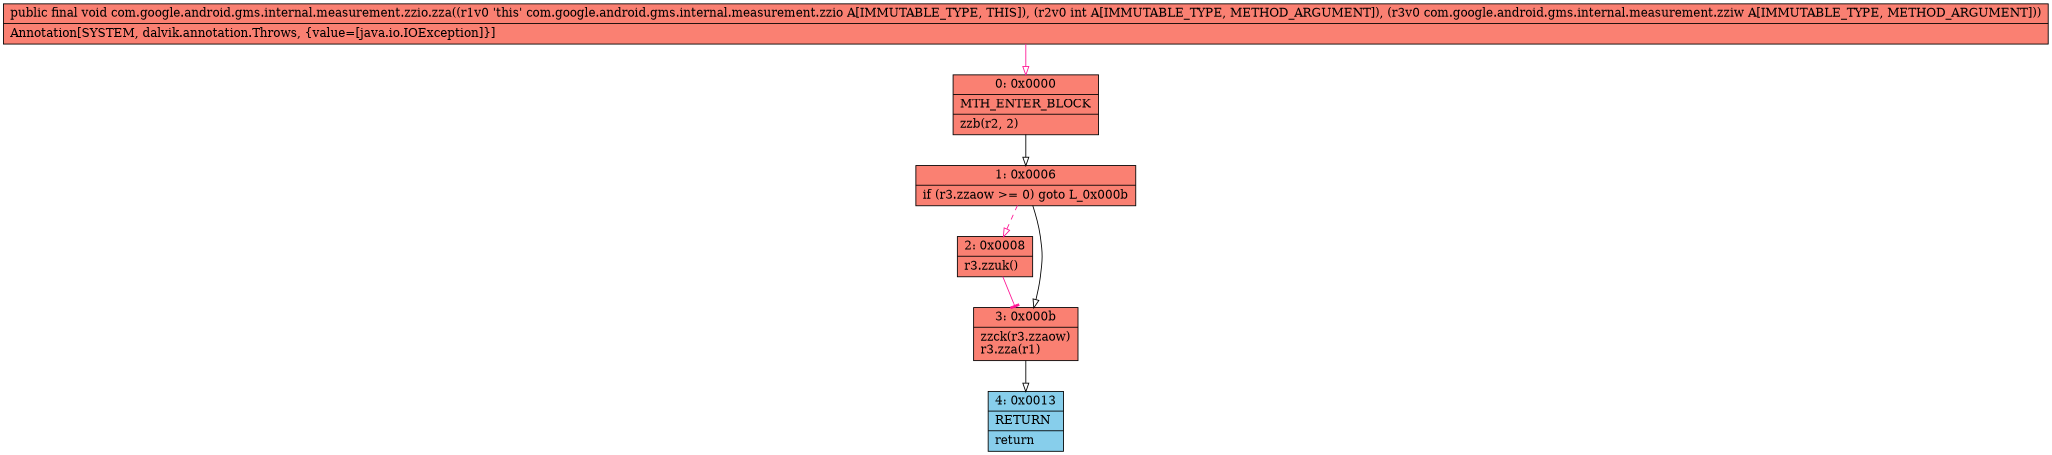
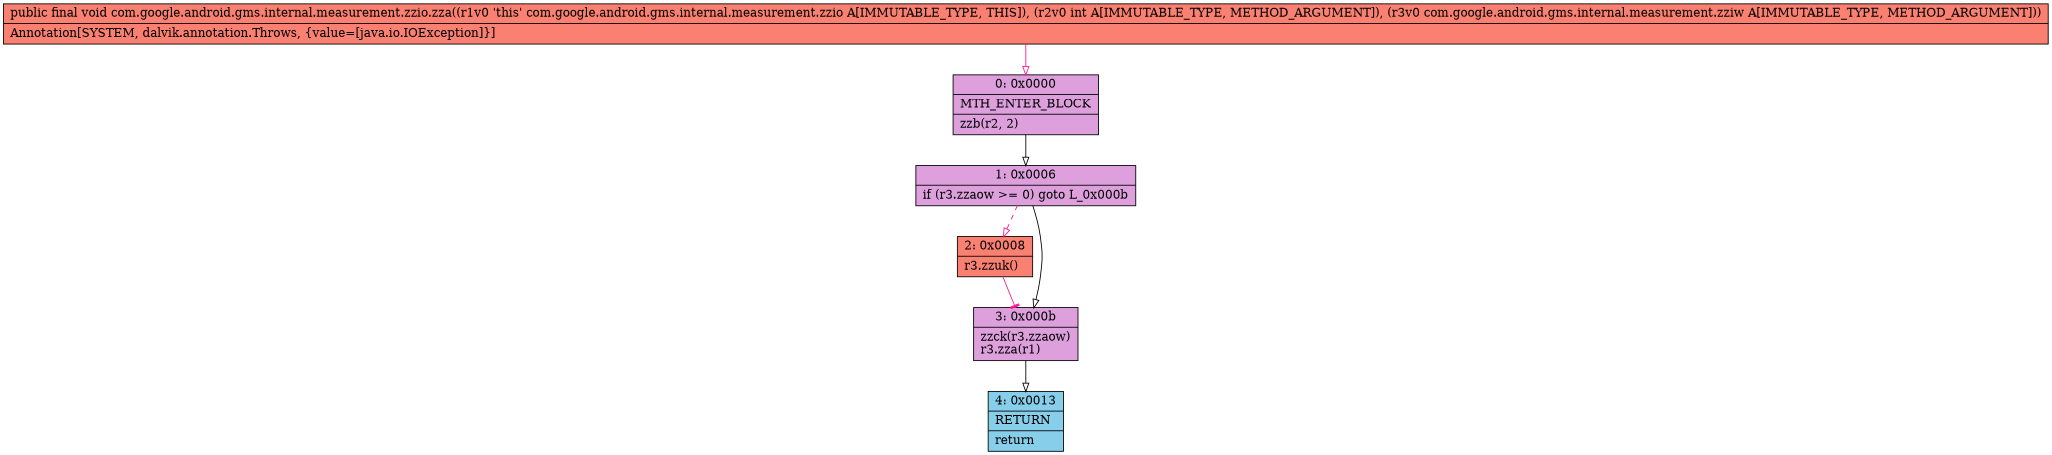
  digraph {
    node [fillcolor=salmon shape=record style=filled]
    edge [arrowhead=onormal color=black]
-   n1 [label="{0\:\ 0x0000|MTH_ENTER_BLOCK\l|zzb(r2, 2)\l}"]
-   n2 [label="{1\:\ 0x0006|if (r3.zzaow \>= 0) goto L_0x000b\l}"]
+   n1 [fillcolor=plum label="{0\:\ 0x0000|MTH_ENTER_BLOCK\l|zzb(r2, 2)\l}"]
+   n2 [fillcolor=plum label="{1\:\ 0x0006|if (r3.zzaow \>= 0) goto L_0x000b\l}"]
    n3 [label="{2\:\ 0x0008|r3.zzuk()\l}"]
-   n4 [label="{3\:\ 0x000b|zzck(r3.zzaow)\lr3.zza(r1)\l}"]
+   n4 [fillcolor=plum label="{3\:\ 0x000b|zzck(r3.zzaow)\lr3.zza(r1)\l}"]
    n5 [fillcolor=skyblue label="{4\:\ 0x0013|RETURN\l|return\l}"]
    n6 [label="{public final void com.google.android.gms.internal.measurement.zzio.zza((r1v0 'this' com.google.android.gms.internal.measurement.zzio A[IMMUTABLE_TYPE, THIS]), (r2v0 int A[IMMUTABLE_TYPE, METHOD_ARGUMENT]), (r3v0 com.google.android.gms.internal.measurement.zziw A[IMMUTABLE_TYPE, METHOD_ARGUMENT]))  | Annotation[SYSTEM, dalvik.annotation.Throws, \{value=[java.io.IOException]\}]\l}"]
    n1 -> n2
    n2 -> n3 [color=deeppink style=dashed]
    n2 -> n4
    n3 -> n4 [arrowhead=tee color=deeppink]
    n4 -> n5
    n6 -> n1 [color=deeppink]
  }
